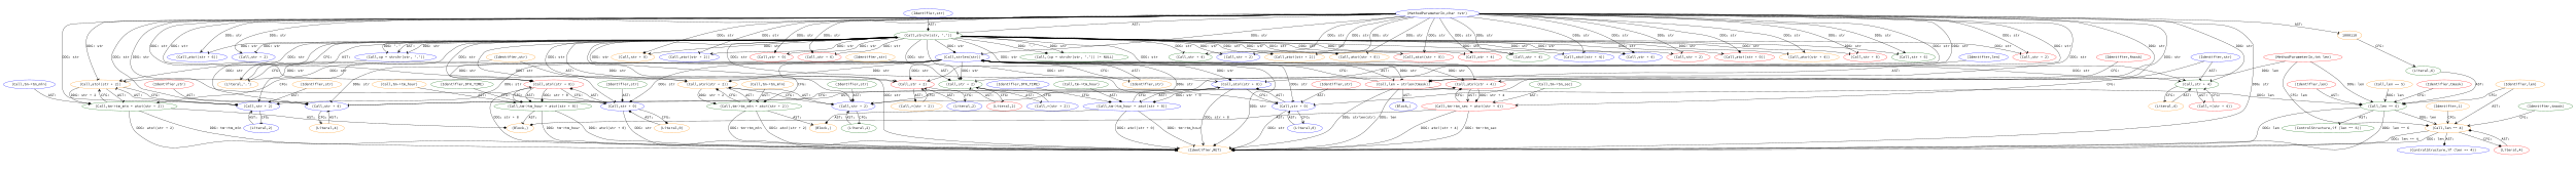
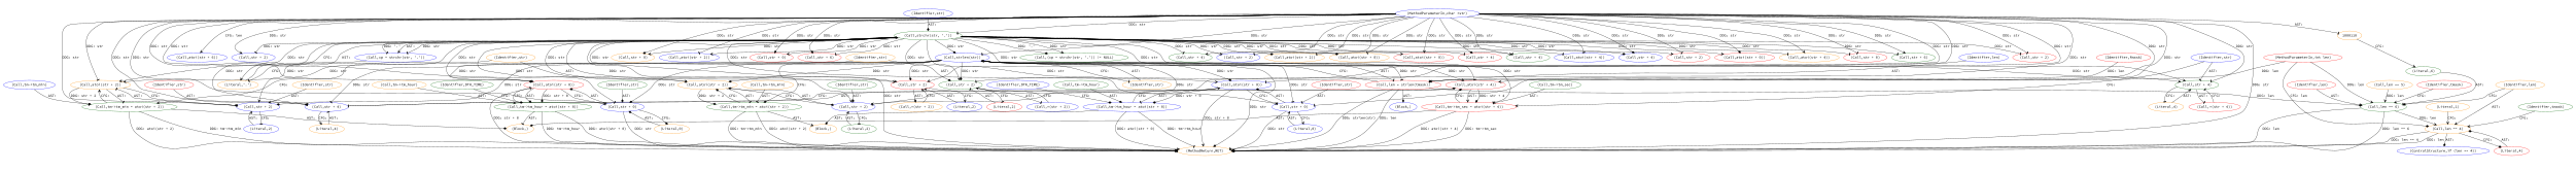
  digraph {
    fontname="Source Code Pro"
    node [color=blue fontname="Source Code Pro"]
    edge [arrowhead=tee fontname="Source Code Pro"]
    n1 [label="(Call,strlen(str))"]
    n2 [color=red label="(Call,len = strlen(tmask))"]
    n3 [color=red label="(Call,atoi(str + 4))"]
    n4 [label="(Call,str + 4)"]
    n5 [color=darkgreen label="(Call,str + 4)"]
    n6 [color=darkorange label="(Call,atoi(str + 2))"]
    n7 [label="(Call,str + 2)"]
    n8 [color=red label="(Call,str + 2)"]
    n9 [color=red label="(Call,atoi(str + 0))"]
    n10 [label="(Call,str + 0)"]
    n11 [color=darkorange label="(Call,atoi(str + 2))"]
    n12 [label="(Call,str + 2)"]
    n13 [color=darkgreen label="(Call,str + 2)"]
    n14 [label="(Call,atoi(str + 0))"]
    n15 [label="(Call,str + 0)"]
    n16 [color=darkorange label="(Identifier,str)"]
-   n17 [color=darkorange label="(Identifier,RET)"]
+   n17 [color=darkorange label="(MethodReturn,RET)"]
    n18 [color=darkgreen label="(Call,len == 6)"]
    n19 [label="(Block,)"]
    n20 [color=red label="(Call,tm->tm_sec = atoi(str + 4))"]
    n21 [color=darkorange label="(Literal,4)"]
    n22 [color=darkorange label="(Literal,4)"]
    n23 [color=red label="(Call,*(str + 4))"]
    n24 [color=darkgreen label="(Call,tm->tm_min = atoi(str + 2))"]
    n25 [label="(Literal,2)"]
    n26 [color=darkorange label="(Call,*(str + 2))"]
    n27 [label="(Literal,2)"]
    n28 [color=darkgreen label="(Call,tm->tm_hour = atoi(str + 0))"]
    n29 [color=darkorange label="(Literal,0)"]
    n30 [color=darkgreen label="(Call,tm->tm_min = atoi(str + 2))"]
    n31 [color=darkgreen label="(Literal,2)"]
    n32 [color=red label="(Literal,2)"]
    n33 [label="(Call,*(str + 2))"]
    n34 [label="(Call,tm->tm_hour = atoi(str + 0))"]
    n35 [label="(Literal,0)"]
    n36 [color=darkgreen label="(Call,strchr(str, '.'))"]
    n37 [label="(Call,atoi(str + 6))"]
    n38 [label="(Call,str + 2)"]
    n39 [color=darkorange label="(Call,str + 0)"]
    n40 [color=darkgreen label="(Call,(cp = strchr(str, '.')) != NULL)"]
    n41 [label="(Call,atoi(str + 2))"]
    n42 [color=red label="(Call,str + 0)"]
    n43 [color=red label="(Call,str + 6)"]
    n44 [color=darkgreen label="(Call,str + 4)"]
    n45 [label="(Call,str + 2)"]
    n46 [color=darkorange label="(Call,atoi(str + 2))"]
    n47 [color=darkorange label="(Call,atoi(str + 0))"]
    n48 [color=red label="(Call,atoi(str + 0))"]
    n49 [color=red label="(Call,str + 4)"]
    n50 [color=red label="(Call,str + 0)"]
    n51 [label="(Call,cp = strchr(str, '.'))"]
    n52 [color=darkgreen label="(Call,str + 6)"]
    n53 [color=red label="(Call,str + 2)"]
    n54 [color=darkgreen label="(Call,str + 4)"]
    n55 [label="(Call,atoi(str + 4))"]
    n56 [color=darkorange label="(Literal,'.')"]
    n57 [label="(Call,str + 4)"]
    n58 [color=red label="(Call,str + 2)"]
    n59 [color=red label="(Call,atoi(str + 0))"]
    n60 [color=darkorange label="(Call,atoi(str + 4))"]
    n61 [label="(MethodParameterIn,char *str)"]
    1000110 [color=darkorange]
    n63 [color=darkgreen label="(Literal,6)"]
    n64 [color=darkorange label="(Call,len == 4)"]
-   n65 [color=darkgreen label="(ControlStructure,if (len == 6))"]
    n66 [label="(ControlStructure,if (len == 4))"]
    n67 [color=red label="(Literal,4)"]
    n68 [color=darkorange label="(Block,)"]
    n69 [color=darkorange label="(Block,)"]
    n70 [label="(Identifier,str)"]
    n71 [color=darkorange label="(Call,tm->tm_min)"]
    n72 [color=darkorange label="(Call,len == 5)"]
    n73 [color=darkgreen label="(Identifier,tmask)"]
    n74 [label="(Identifier,len)"]
    n75 [label="(Call,tm->tm_min)"]
    n76 [color=darkgreen label="(Identifier,str)"]
-   n77 [color=darkorange label="(Identifier,1)"]
+   n77 [color=darkorange label="(Literal,1)"]
    n78 [label="(Identifier,DTK_TIME)"]
    n79 [color=red label="(Identifier,tmask)"]
    n80 [color=red label="(Identifier,fmask)"]
    n81 [color=darkgreen label="(Identifier,str)"]
    n82 [color=darkorange label="(Call,tm->tm_hour)"]
    n83 [color=red label="(MethodParameterIn,int len)"]
    n84 [color=darkgreen label="(Identifier,DTK_TIME)"]
    n85 [color=darkorange label="(Identifier,len)"]
    n86 [color=darkorange label="(Identifier,str)"]
    n87 [color=red label="(Identifier,str)"]
    n88 [color=darkgreen label="(Call,tm->tm_sec)"]
    n89 [color=darkorange label="(Identifier,str)"]
    n90 [color=red label="(Identifier,len)"]
    n91 [label="(Identifier,str)"]
    n92 [color=red label="(Identifier,str)"]
    n93 [color=darkgreen label="(Call,tm->tm_hour)"]
    n94 [color=darkorange label="(Identifier,str)"]
    n1 -> n2 [label="AST: "]
    n1 -> n2 [label="DDG: str"]
    n1 -> n3 [arrowhead=vee label="DDG: str"]
    n1 -> n4 [label="DDG: str"]
    n1 -> n5 [arrowhead=vee label="DDG: str"]
    n1 -> n6 [arrowhead=vee label="DDG: str"]
    n1 -> n7 [arrowhead=diamond label="DDG: str"]
    n1 -> n8 [arrowhead=diamond label="DDG: str"]
    n1 -> n9 [arrowhead=diamond label="DDG: str"]
    n1 -> n10 [arrowhead=diamond label="DDG: str"]
    n1 -> n11 [arrowhead=diamond label="DDG: str"]
    n1 -> n12 [label="DDG: str"]
    n1 -> n13 [arrowhead=diamond label="DDG: str"]
    n1 -> n14 [arrowhead=diamond label="DDG: str"]
    n1 -> n15 [label="DDG: str"]
    n1 -> n16 [label="CFG: "]
    n1 -> n17 [arrowhead=diamond label="DDG: str"]
    n2 -> n1 [arrowhead=vee label="CFG: "]
    n2 -> n17 [label="DDG: len"]
    n2 -> n17 [label="DDG: strlen(str)"]
    n2 -> n18 [arrowhead=diamond label="DDG: len"]
    n2 -> n19 [arrowhead=diamond label="AST: "]
    n3 -> n4 [label="CFG: "]
    n3 -> n20 [arrowhead=vee label="AST: "]
    n3 -> n20 [arrowhead=diamond label="DDG: str + 4"]
    n4 -> n3 [arrowhead=diamond label="AST: "]
    n4 -> n21 [arrowhead=vee label="CFG: "]
    n5 -> n22 [label="CFG: "]
    n5 -> n23 [label="AST: "]
    n6 -> n7 [label="CFG: "]
    n6 -> n24 [label="AST: "]
    n6 -> n24 [label="DDG: str + 2"]
    n7 -> n6 [label="AST: "]
    n7 -> n25 [label="CFG: "]
    n8 -> n26 [arrowhead=diamond label="AST: "]
    n8 -> n27 [arrowhead=vee label="CFG: "]
    n9 -> n10 [arrowhead=vee label="CFG: "]
    n9 -> n17 [arrowhead=diamond label="DDG: str + 0"]
    n9 -> n28 [arrowhead=diamond label="AST: "]
    n9 -> n28 [arrowhead=diamond label="DDG: str + 0"]
    n10 -> n9 [arrowhead=diamond label="AST: "]
    n10 -> n17 [label="DDG: str"]
    n10 -> n29 [arrowhead=diamond label="CFG: "]
    n11 -> n12 [arrowhead=diamond label="CFG: "]
    n11 -> n30 [label="AST: "]
    n11 -> n30 [arrowhead=diamond label="DDG: str + 2"]
    n12 -> n11 [arrowhead=diamond label="AST: "]
    n12 -> n31 [label="CFG: "]
    n13 -> n32 [label="CFG: "]
    n13 -> n33 [label="AST: "]
    n14 -> n15 [label="CFG: "]
    n14 -> n17 [arrowhead=vee label="DDG: str + 0"]
    n14 -> n34 [label="AST: "]
    n14 -> n34 [arrowhead=diamond label="DDG: str + 0"]
    n15 -> n14 [arrowhead=diamond label="AST: "]
    n15 -> n17 [label="DDG: str"]
    n15 -> n35 [arrowhead=vee label="CFG: "]
    n16 -> n1 [arrowhead=vee label="AST: "]
    n18 -> n17 [arrowhead=diamond label="DDG: len"]
    n18 -> n17 [arrowhead=diamond label="DDG: len == 6"]
    n18 -> n64 [arrowhead=vee label="DDG: len"]
-   n18 -> n65 [label="AST: "]
    n20 -> n3 [arrowhead=diamond label="CFG: "]
    n20 -> n17 [arrowhead=vee label="DDG: atoi(str + 4)"]
    n20 -> n17 [arrowhead=vee label="DDG: tm->tm_sec"]
    n20 -> n68 [arrowhead=diamond label="AST: "]
    n21 -> n4 [label="AST: "]
    n22 -> n5 [arrowhead=vee label="AST: "]
    n23 -> n5 [label="CFG: "]
    n24 -> n6 [arrowhead=vee label="CFG: "]
    n24 -> n17 [arrowhead=diamond label="DDG: tm->tm_min"]
    n24 -> n17 [arrowhead=vee label="DDG: atoi(str + 2)"]
    n24 -> n68 [arrowhead=diamond label="AST: "]
    n25 -> n7 [arrowhead=vee label="AST: "]
    n26 -> n8 [arrowhead=vee label="CFG: "]
    n27 -> n8 [arrowhead=vee label="AST: "]
    n28 -> n9 [label="CFG: "]
    n28 -> n17 [arrowhead=vee label="DDG: tm->tm_hour"]
    n28 -> n17 [arrowhead=diamond label="DDG: atoi(str + 0)"]
    n28 -> n68 [label="AST: "]
    n29 -> n10 [arrowhead=diamond label="AST: "]
    n30 -> n11 [arrowhead=diamond label="CFG: "]
    n30 -> n17 [arrowhead=vee label="DDG: tm->tm_min"]
    n30 -> n17 [label="DDG: atoi(str + 2)"]
    n30 -> n69 [arrowhead=vee label="AST: "]
    n31 -> n12 [arrowhead=vee label="AST: "]
    n32 -> n13 [label="AST: "]
    n33 -> n13 [arrowhead=vee label="CFG: "]
    n34 -> n14 [arrowhead=vee label="CFG: "]
    n34 -> n17 [label="DDG: tm->tm_hour"]
    n34 -> n17 [arrowhead=vee label="DDG: atoi(str + 0)"]
    n34 -> n69 [arrowhead=diamond label="AST: "]
    n35 -> n15 [arrowhead=vee label="AST: "]
    n36 -> n1 [arrowhead=diamond label="DDG: str"]
    n36 -> n3 [label="DDG: str"]
    n36 -> n4 [label="DDG: str"]
    n36 -> n5 [arrowhead=vee label="DDG: str"]
    n36 -> n6 [arrowhead=vee label="DDG: str"]
    n36 -> n7 [arrowhead=vee label="DDG: str"]
    n36 -> n8 [arrowhead=vee label="DDG: str"]
    n36 -> n9 [arrowhead=diamond label="DDG: str"]
    n36 -> n10 [label="DDG: str"]
    n36 -> n11 [label="DDG: str"]
    n36 -> n12 [arrowhead=vee label="DDG: str"]
    n36 -> n13 [arrowhead=vee label="DDG: str"]
    n36 -> n14 [arrowhead=vee label="DDG: str"]
    n36 -> n15 [arrowhead=vee label="DDG: str"]
    n36 -> n17 [label="DDG: str"]
-   n36 -> n37 [label="DDG: str"]
+   n36 -> n20 [label="DDG: str"]
    n36 -> n38 [label="DDG: str"]
    n36 -> n39 [arrowhead=vee label="DDG: str"]
    n36 -> n40 [arrowhead=vee label="DDG: str"]
    n36 -> n40 [arrowhead=diamond label="DDG: '.'"]
    n36 -> n41 [arrowhead=vee label="DDG: str"]
    n36 -> n42 [arrowhead=vee label="DDG: str"]
    n36 -> n43 [label="DDG: str"]
    n36 -> n44 [label="DDG: str"]
    n36 -> n45 [arrowhead=vee label="DDG: str"]
    n36 -> n46 [arrowhead=diamond label="DDG: str"]
    n36 -> n47 [arrowhead=diamond label="DDG: str"]
    n36 -> n48 [arrowhead=vee label="DDG: str"]
    n36 -> n49 [label="DDG: str"]
    n36 -> n50 [label="DDG: str"]
    n36 -> n51 [arrowhead=vee label="AST: "]
    n36 -> n51 [label="DDG: str"]
    n36 -> n51 [label="DDG: '.'"]
    n36 -> n52 [label="DDG: str"]
    n36 -> n53 [label="DDG: str"]
    n36 -> n54 [label="DDG: str"]
    n36 -> n55 [label="DDG: str"]
    n36 -> n56 [arrowhead=vee label="CFG: "]
    n36 -> n57 [arrowhead=diamond label="DDG: str"]
    n36 -> n58 [arrowhead=vee label="DDG: str"]
    n36 -> n59 [arrowhead=vee label="DDG: str"]
    n36 -> n60 [label="DDG: str"]
    n51 -> n56 [label="CFG: "]
    n56 -> n36 [arrowhead=diamond label="AST: "]
    n61 -> n1 [label="DDG: str"]
    n61 -> n3 [arrowhead=vee label="DDG: str"]
    n61 -> n4 [label="DDG: str"]
    n61 -> n5 [label="DDG: str"]
    n61 -> n6 [label="DDG: str"]
    n61 -> n7 [arrowhead=diamond label="DDG: str"]
    n61 -> n8 [arrowhead=vee label="DDG: str"]
    n61 -> n9 [arrowhead=vee label="DDG: str"]
    n61 -> n10 [label="DDG: str"]
    n61 -> n11 [arrowhead=vee label="DDG: str"]
    n61 -> n12 [arrowhead=vee label="DDG: str"]
    n61 -> n13 [label="DDG: str"]
    n61 -> n14 [label="DDG: str"]
    n61 -> n15 [label="DDG: str"]
    n61 -> n17 [arrowhead=diamond label="DDG: str"]
-   n61 -> n36 [label="AST: "]
-   n61 -> n37 [arrowhead=vee label="DDG: str"]
+   n61 -> n36 [label="DDG: str"]
+   n61 -> n37 [arrowhead=vee label="CFG: len"]
    n61 -> n38 [arrowhead=vee label="DDG: str"]
    n61 -> n39 [arrowhead=diamond label="DDG: str"]
    n61 -> n41 [label="DDG: str"]
    n61 -> n42 [arrowhead=diamond label="DDG: str"]
    n61 -> n43 [arrowhead=diamond label="DDG: str"]
    n61 -> n44 [arrowhead=vee label="DDG: str"]
    n61 -> n45 [label="DDG: str"]
    n61 -> n46 [label="DDG: str"]
    n61 -> n47 [label="DDG: str"]
    n61 -> n48 [arrowhead=vee label="DDG: str"]
    n61 -> n49 [arrowhead=diamond label="DDG: str"]
    n61 -> n50 [label="DDG: str"]
    n61 -> n52 [arrowhead=vee label="DDG: str"]
    n61 -> n53 [label="DDG: str"]
    n61 -> n54 [arrowhead=vee label="DDG: str"]
    n61 -> n55 [label="DDG: str"]
    n61 -> n57 [arrowhead=diamond label="DDG: str"]
    n61 -> n58 [label="DDG: str"]
    n61 -> n59 [arrowhead=diamond label="DDG: str"]
    n61 -> n60 [arrowhead=vee label="DDG: str"]
    n61 -> 1000110 [label="AST: "]
    1000110 -> n63 [arrowhead=vee label="CFG: "]
    n63 -> n18 [label="AST: "]
    n64 -> n17 [arrowhead=diamond label="DDG: len"]
    n64 -> n17 [arrowhead=vee label="DDG: len == 4"]
    n64 -> n66 [arrowhead=diamond label="AST: "]
    n64 -> n67 [arrowhead=diamond label="CFG: "]
    n67 -> n64 [arrowhead=diamond label="AST: "]
    n70 -> n5 [label="AST: "]
    n70 -> n20 [arrowhead=vee label="CFG: "]
    n71 -> n30 [label="AST: "]
    n72 -> n18 [arrowhead=vee label="DDG: len"]
    n73 -> n64 [arrowhead=vee label="CFG: "]
    n74 -> n2 [arrowhead=diamond label="AST: "]
    n75 -> n24 [arrowhead=diamond label="AST: "]
    n76 -> n10 [arrowhead=diamond label="AST: "]
    n77 -> n64 [arrowhead=vee label="CFG: "]
    n78 -> n34 [arrowhead=diamond label="CFG: "]
    n79 -> n18 [arrowhead=vee label="CFG: "]
-   n80 -> n2 [arrowhead=vee label="CFG: "]
+   n80 -> n2 [arrowhead=vee label="DDG: len"]
    n81 -> n12 [arrowhead=diamond label="AST: "]
    n82 -> n28 [arrowhead=vee label="AST: "]
    n83 -> n2 [label="DDG: len"]
    n83 -> n18 [arrowhead=vee label="DDG: len"]
    n83 -> n64 [arrowhead=diamond label="CFG: len"]
    n84 -> n28 [arrowhead=diamond label="CFG: "]
    n85 -> n18 [arrowhead=diamond label="CFG: "]
    n85 -> n64 [arrowhead=vee label="AST: "]
    n86 -> n7 [arrowhead=vee label="AST: "]
    n87 -> n4 [arrowhead=diamond label="AST: "]
    n88 -> n20 [arrowhead=vee label="AST: "]
    n89 -> n8 [arrowhead=vee label="AST: "]
    n89 -> n24 [arrowhead=vee label="CFG: "]
    n90 -> n18 [arrowhead=vee label="AST: "]
    n91 -> n36 [arrowhead=diamond label="AST: "]
    n92 -> n15 [label="AST: "]
    n93 -> n34 [arrowhead=diamond label="AST: "]
    n94 -> n13 [arrowhead=diamond label="AST: "]
    n94 -> n30 [arrowhead=diamond label="CFG: "]
  }
